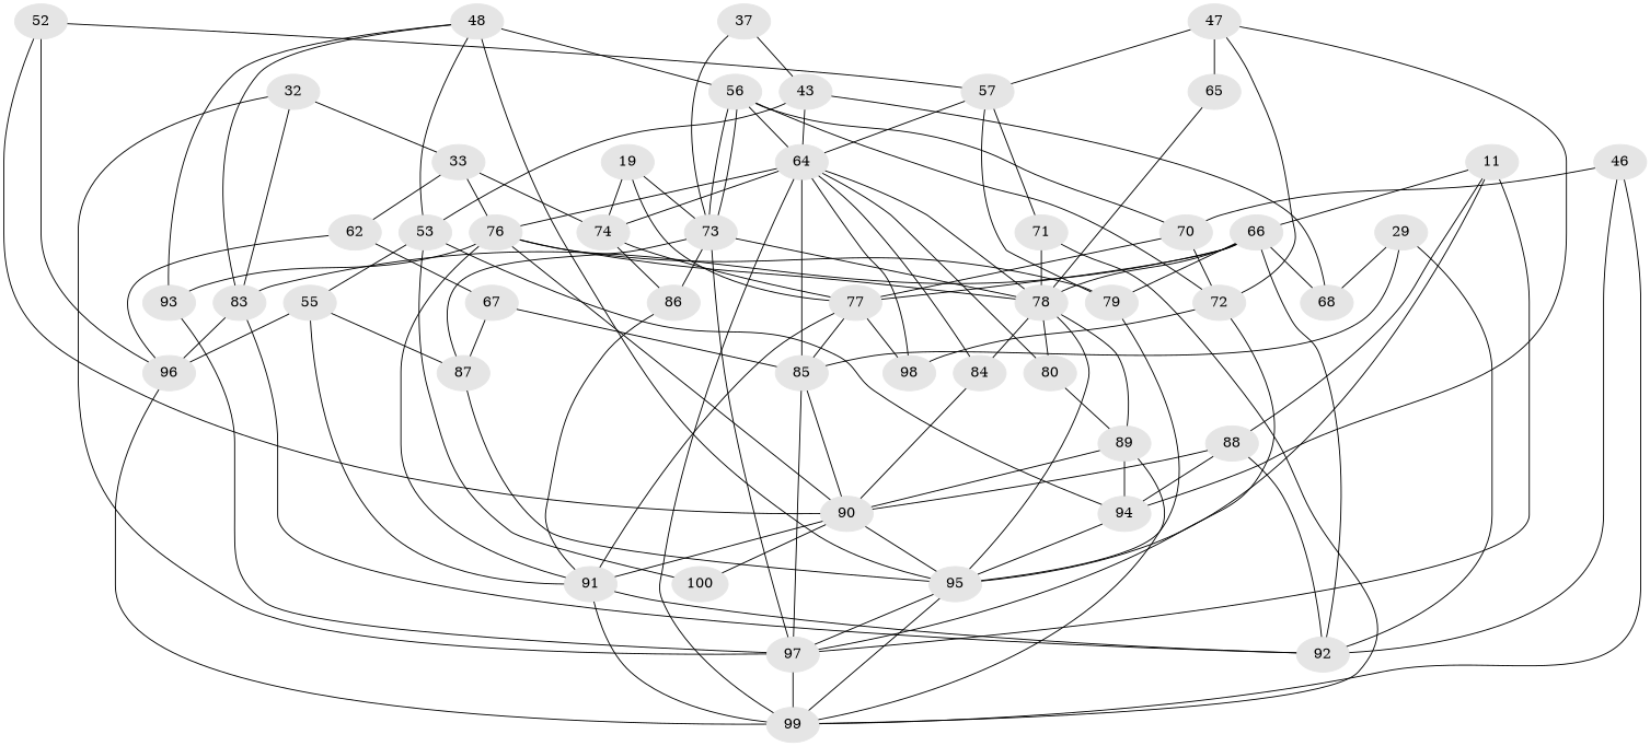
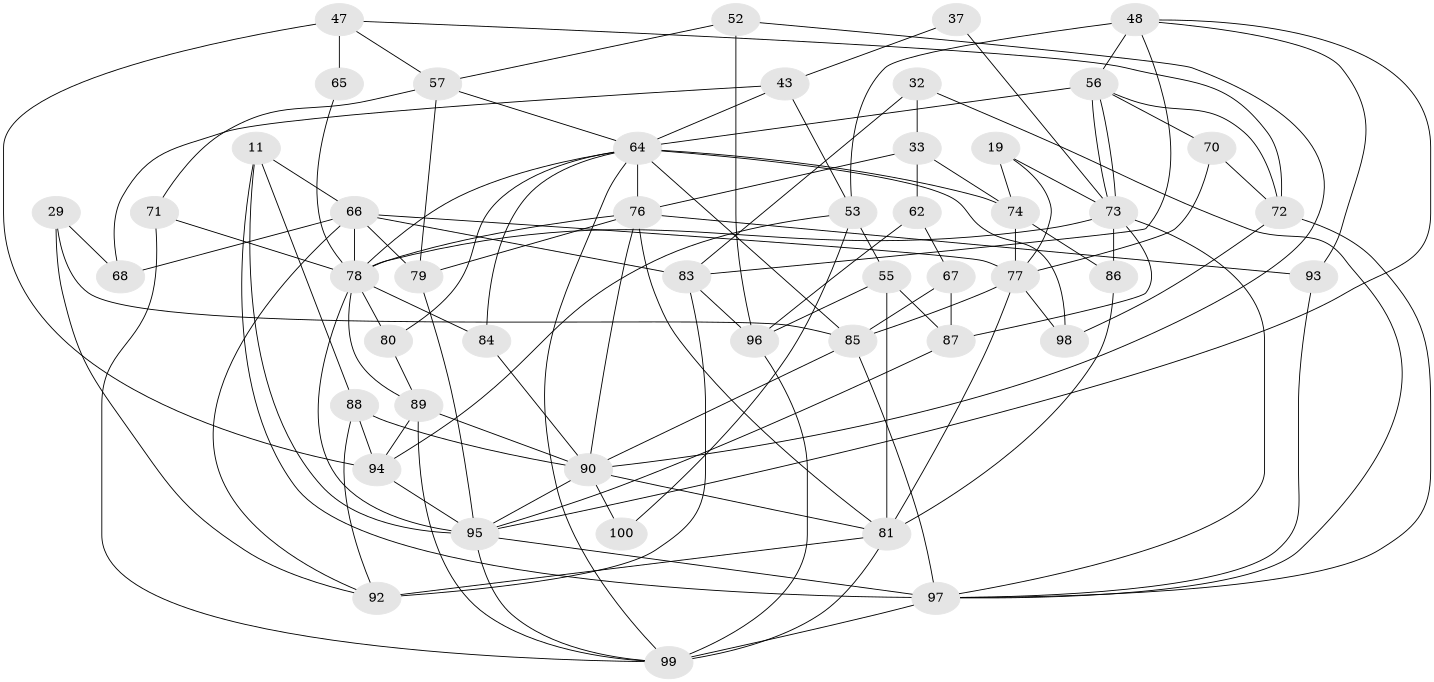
  graph {
    fontname="DejaVu Serif"
    node [color=gray90 fontname="DejaVu Serif" style=filled]
    edge [fontname="DejaVu Serif"]
    66 [super="+51"]
    77 [super="+10+20"]
    68
    92 [super="+54+58"]
    83 [super="+60"]
    79 [super="+45"]
    78 [super="+12+40"]
    11
    88 [super="+31"]
    95 [super="+49"]
    97 [super="+17+82+38"]
    94 [super="+14"]
    90 [super="+4+15"]
    99 [super="+42"]
    73 [super="+18"]
    87
    86 [super="+39"]
    19
    74
    85 [super="+81"]
-   91 [super="+25+75+61"]
+   91 [super="+25+75+61" label=81]
    98 [super="+1"]
    29
    33 [super="+5"]
    62
    76 [super="+59+26"]
    32
    96
    67
    93
    37
    43
    53 [super="+24"]
    64 [super="+13+50"]
    55
    100
    80
    84
-   46
    70
    72 [super="+27"]
    57 [super="+2"]
    71
    47
    65 [super="+63"]
    48 [super="+35"]
    56
    52
    89
    66 -- 77
    66 -- 68
    66 -- 92
    66 -- 83
    66 -- 79
    66 -- 78 [weight=2]
    77 -- 85 [weight=3]
    77 -- 91 [weight=5]
    77 -- 98
    83 -- 92 [weight=3]
    83 -- 96
    79 -- 95 [weight=2]
    78 -- 95 [weight=2]
    78 -- 80
    78 -- 84
    78 -- 89
    11 -- 66
    11 -- 88 [weight=2]
    11 -- 95
    11 -- 97
    88 -- 92
    88 -- 94
    88 -- 90
    95 -- 97 [weight=2]
    95 -- 99
    97 -- 99
    94 -- 95
    90 -- 95
    90 -- 91
    90 -- 100
    73 -- 78
    73 -- 97
    73 -- 87
    73 -- 86
    87 -- 95
    86 -- 91
    19 -- 77
    19 -- 73
    19 -- 74
    74 -- 77 [weight=3]
    74 -- 86 [weight=2]
    85 -- 97 [weight=2]
    85 -- 90
    91 -- 92 [weight=2]
    91 -- 99 [weight=2]
    29 -- 68
    29 -- 92
    29 -- 85
    33 -- 74
    33 -- 62 [weight=2]
    33 -- 76
    62 -- 96
    62 -- 67
    76 -- 79 [weight=2]
    76 -- 78
    76 -- 90
    76 -- 91
    76 -- 93
    32 -- 83
    32 -- 97
    32 -- 33
    96 -- 99
    67 -- 87
    67 -- 85
    93 -- 97
    37 -- 73
    37 -- 43
    43 -- 68
    43 -- 53
    43 -- 64
    53 -- 94
    53 -- 55
    53 -- 100
    64 -- 78
    64 -- 99
    64 -- 74
    64 -- 85 [weight=3]
    64 -- 98
    64 -- 76 [weight=4]
    64 -- 80
    64 -- 84
    55 -- 87
    55 -- 91
    55 -- 96
    80 -- 89
    84 -- 90
-   46 -- 92
-   46 -- 99
-   46 -- 70
    70 -- 77
    70 -- 72
    72 -- 97
    72 -- 98
    57 -- 79
    57 -- 64
    57 -- 71
    71 -- 78
    71 -- 99
    47 -- 94
    47 -- 72
    47 -- 57
    47 -- 65 [weight=2]
    65 -- 78
    48 -- 83
    48 -- 95
    48 -- 93
    48 -- 53
    48 -- 56 [weight=2]
    56 -- 73
    56 -- 73
    56 -- 64
    56 -- 70
    56 -- 72
    52 -- 90
    52 -- 96
    52 -- 57
    89 -- 94
    89 -- 90
    89 -- 99
  }
